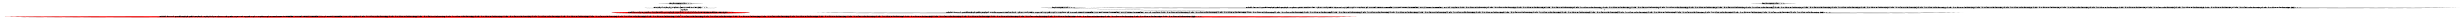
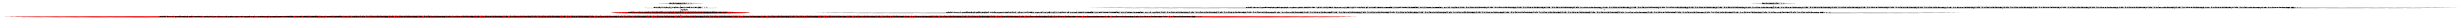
  digraph {
    fontname="DejaVu Sans Mono"
    node [fillcolor=lightgray shape=ellipse style=filled fontname="DejaVu Sans Mono"]
    edge [style=bold fontname="DejaVu Sans Mono"]
    n1 [fillcolor=red label="JoinTestHelper.verifyCursors(new HashJoinSegmentStorageAdapter(factSegment.asStorageAdapter(),joinableClauses,preAnalysis).makeCursors(null,Intervals.ETERNITY,VirtualColumns.EMPTY,Granularities.ALL,false,null),ImmutableList.of(\"page\",\"countryIsoCode\",FACT_TO_COUNTRY_ON_ISO_CODE_PREFIX + \"countryIsoCode\",FACT_TO_COUNTRY_ON_ISO_CODE_PREFIX + \"countryName\",FACT_TO_COUNTRY_ON_ISO_CODE_PREFIX + \"countryNumber\"),ImmutableList.of(new Object((((edu.fdu.CPPDG.tinypdg.pe.ExpressionInfo@8b0557,new Object((((edu.fdu.CPPDG.tinypdg.pe.ExpressionInfo@8b055f,new Object((((edu.fdu.CPPDG.tinypdg.pe.ExpressionInfo@8b0567,new Object((((edu.fdu.CPPDG.tinypdg.pe.ExpressionInfo@8b056f,new Object((((edu.fdu.CPPDG.tinypdg.pe.ExpressionInfo@8b0577,new Object((((edu.fdu.CPPDG.tinypdg.pe.ExpressionInfo@8b057f,new Object((((edu.fdu.CPPDG.tinypdg.pe.ExpressionInfo@8b0587,new Object((((edu.fdu.CPPDG.tinypdg.pe.ExpressionInfo@8b058f,new Object((((edu.fdu.CPPDG.tinypdg.pe.ExpressionInfo@8b0597,new Object((((edu.fdu.CPPDG.tinypdg.pe.ExpressionInfo@8b059f,new Object((((edu.fdu.CPPDG.tinypdg.pe.ExpressionInfo@8b05a7,new Object((((edu.fdu.CPPDG.tinypdg.pe.ExpressionInfo@8b05af,new Object((((edu.fdu.CPPDG.tinypdg.pe.ExpressionInfo@8b05b7,new Object((((edu.fdu.CPPDG.tinypdg.pe.ExpressionInfo@8b05bf,new Object((((edu.fdu.CPPDG.tinypdg.pe.ExpressionInfo@8b05c7,new Object((((edu.fdu.CPPDG.tinypdg.pe.ExpressionInfo@8b05cf,new Object((((edu.fdu.CPPDG.tinypdg.pe.ExpressionInfo@8b05d7,new Object((((edu.fdu.CPPDG.tinypdg.pe.ExpressionInfo@8b05df,new Object((((edu.fdu.CPPDG.tinypdg.pe.ExpressionInfo@8b05e7,new Object((((edu.fdu.CPPDG.tinypdg.pe.ExpressionInfo@8b05ef,new Object((((edu.fdu.CPPDG.tinypdg.pe.ExpressionInfo@8b05f7,new Object((((edu.fdu.CPPDG.tinypdg.pe.ExpressionInfo@8b05ff,new Object((((edu.fdu.CPPDG.tinypdg.pe.ExpressionInfo@8b0607,new Object((((edu.fdu.CPPDG.tinypdg.pe.ExpressionInfo@8b060f,new Object((((edu.fdu.CPPDG.tinypdg.pe.ExpressionInfo@8b0617,new Object((((edu.fdu.CPPDG.tinypdg.pe.ExpressionInfo@8b061f,new Object((((edu.fdu.CPPDG.tinypdg.pe.ExpressionInfo@8b0627,new Object((((edu.fdu.CPPDG.tinypdg.pe.ExpressionInfo@8b062f,new Object((((edu.fdu.CPPDG.tinypdg.pe.ExpressionInfo@8b0637))@@@5@@@['0', '1', '0']"]
    n2 [label="test_makeCursors_factToCountryLeft['0', '1', '0']" shape=diamond]
    n3 [fillcolor=white label="List<JoinableClause> joinableClauses = ImmutableList.of(factToCountryOnIsoCode(JoinType.LEFT))@@@3@@@['0', '1', '0']"]
-   n4 [label="test_makeCursors_factToCountryInner['0', '0', '1']" shape=diamond]
    n5 [label="JoinTestHelper.verifyCursors(new HashJoinSegmentStorageAdapter(factSegment.asStorageAdapter(),ImmutableList.of(factToCountryOnIsoCode(JoinType.INNER))).makeCursors(null,Intervals.ETERNITY,VirtualColumns.EMPTY,Granularities.ALL,false,null),ImmutableList.of(\"page\",\"countryIsoCode\",FACT_TO_COUNTRY_ON_ISO_CODE_PREFIX + \"countryIsoCode\",FACT_TO_COUNTRY_ON_ISO_CODE_PREFIX + \"countryName\",FACT_TO_COUNTRY_ON_ISO_CODE_PREFIX + \"countryNumber\"),ImmutableList.of(new Object((((edu.fdu.CPPDG.tinypdg.pe.ExpressionInfo@8b0676,new Object((((edu.fdu.CPPDG.tinypdg.pe.ExpressionInfo@8b067e,new Object((((edu.fdu.CPPDG.tinypdg.pe.ExpressionInfo@8b0686,new Object((((edu.fdu.CPPDG.tinypdg.pe.ExpressionInfo@8b068e,new Object((((edu.fdu.CPPDG.tinypdg.pe.ExpressionInfo@8b0696,new Object((((edu.fdu.CPPDG.tinypdg.pe.ExpressionInfo@8b069e,new Object((((edu.fdu.CPPDG.tinypdg.pe.ExpressionInfo@8b06a6,new Object((((edu.fdu.CPPDG.tinypdg.pe.ExpressionInfo@8b06ae,new Object((((edu.fdu.CPPDG.tinypdg.pe.ExpressionInfo@8b06b6,new Object((((edu.fdu.CPPDG.tinypdg.pe.ExpressionInfo@8b06be,new Object((((edu.fdu.CPPDG.tinypdg.pe.ExpressionInfo@8b06c6,new Object((((edu.fdu.CPPDG.tinypdg.pe.ExpressionInfo@8b06ce,new Object((((edu.fdu.CPPDG.tinypdg.pe.ExpressionInfo@8b06d6,new Object((((edu.fdu.CPPDG.tinypdg.pe.ExpressionInfo@8b06de,new Object((((edu.fdu.CPPDG.tinypdg.pe.ExpressionInfo@8b06e6,new Object((((edu.fdu.CPPDG.tinypdg.pe.ExpressionInfo@8b06ee,new Object((((edu.fdu.CPPDG.tinypdg.pe.ExpressionInfo@8b06f6,new Object((((edu.fdu.CPPDG.tinypdg.pe.ExpressionInfo@8b06fe,new Object((((edu.fdu.CPPDG.tinypdg.pe.ExpressionInfo@8b0706,new Object((((edu.fdu.CPPDG.tinypdg.pe.ExpressionInfo@8b070e,new Object((((edu.fdu.CPPDG.tinypdg.pe.ExpressionInfo@8b0716,new Object((((edu.fdu.CPPDG.tinypdg.pe.ExpressionInfo@8b071e,new Object((((edu.fdu.CPPDG.tinypdg.pe.ExpressionInfo@8b0726))@@@3@@@['0', '0', '1']"]
    n6 [label="test_makeCursors_factToCountryLeft['1', '0', '0']" shape=diamond]
    n7 [label="JoinTestHelper.verifyCursors(new HashJoinSegmentStorageAdapter(factSegment.asStorageAdapter(),ImmutableList.of(factToCountryOnIsoCode(JoinType.LEFT))).makeCursors(null,Intervals.ETERNITY,VirtualColumns.EMPTY,Granularities.ALL,false,null),ImmutableList.of(\"page\",\"countryIsoCode\",FACT_TO_COUNTRY_ON_ISO_CODE_PREFIX + \"countryIsoCode\",FACT_TO_COUNTRY_ON_ISO_CODE_PREFIX + \"countryName\",FACT_TO_COUNTRY_ON_ISO_CODE_PREFIX + \"countryNumber\"),ImmutableList.of(new Object((((edu.fdu.CPPDG.tinypdg.pe.ExpressionInfo@8b0420,new Object((((edu.fdu.CPPDG.tinypdg.pe.ExpressionInfo@8b0428,new Object((((edu.fdu.CPPDG.tinypdg.pe.ExpressionInfo@8b0430,new Object((((edu.fdu.CPPDG.tinypdg.pe.ExpressionInfo@8b0438,new Object((((edu.fdu.CPPDG.tinypdg.pe.ExpressionInfo@8b0440,new Object((((edu.fdu.CPPDG.tinypdg.pe.ExpressionInfo@8b0448,new Object((((edu.fdu.CPPDG.tinypdg.pe.ExpressionInfo@8b0450,new Object((((edu.fdu.CPPDG.tinypdg.pe.ExpressionInfo@8b0458,new Object((((edu.fdu.CPPDG.tinypdg.pe.ExpressionInfo@8b0460,new Object((((edu.fdu.CPPDG.tinypdg.pe.ExpressionInfo@8b0468,new Object((((edu.fdu.CPPDG.tinypdg.pe.ExpressionInfo@8b0470,new Object((((edu.fdu.CPPDG.tinypdg.pe.ExpressionInfo@8b0478,new Object((((edu.fdu.CPPDG.tinypdg.pe.ExpressionInfo@8b0480,new Object((((edu.fdu.CPPDG.tinypdg.pe.ExpressionInfo@8b0488,new Object((((edu.fdu.CPPDG.tinypdg.pe.ExpressionInfo@8b0490,new Object((((edu.fdu.CPPDG.tinypdg.pe.ExpressionInfo@8b0498,new Object((((edu.fdu.CPPDG.tinypdg.pe.ExpressionInfo@8b04a0,new Object((((edu.fdu.CPPDG.tinypdg.pe.ExpressionInfo@8b04a8,new Object((((edu.fdu.CPPDG.tinypdg.pe.ExpressionInfo@8b04b0,new Object((((edu.fdu.CPPDG.tinypdg.pe.ExpressionInfo@8b04b8,new Object((((edu.fdu.CPPDG.tinypdg.pe.ExpressionInfo@8b04c0,new Object((((edu.fdu.CPPDG.tinypdg.pe.ExpressionInfo@8b04c8,new Object((((edu.fdu.CPPDG.tinypdg.pe.ExpressionInfo@8b04d0,new Object((((edu.fdu.CPPDG.tinypdg.pe.ExpressionInfo@8b04d8,new Object((((edu.fdu.CPPDG.tinypdg.pe.ExpressionInfo@8b04e0,new Object((((edu.fdu.CPPDG.tinypdg.pe.ExpressionInfo@8b04e8,new Object((((edu.fdu.CPPDG.tinypdg.pe.ExpressionInfo@8b04f0,new Object((((edu.fdu.CPPDG.tinypdg.pe.ExpressionInfo@8b04f8,new Object((((edu.fdu.CPPDG.tinypdg.pe.ExpressionInfo@8b0500))@@@3@@@['1', '0', '0']"]
    n8 [fillcolor=red label="JoinFilterPreAnalysis preAnalysis = JoinFilterAnalyzer.computeJoinFilterPreAnalysis(joinableClauses,VirtualColumns.EMPTY,null,true,true,true,QueryContexts.DEFAULT_ENABLE_JOIN_FILTER_REWRITE_MAX_SIZE_KEY)@@@4@@@['0', '1', '0']"]
    n2 -> n3
    n3 -> n8
    n3 -> n8 [label=joinableClauses style=solid]
-   n4 -> n5
    n6 -> n7
    n7 -> n5 [label=0 style=dashed]
    n8 -> n1
  }
